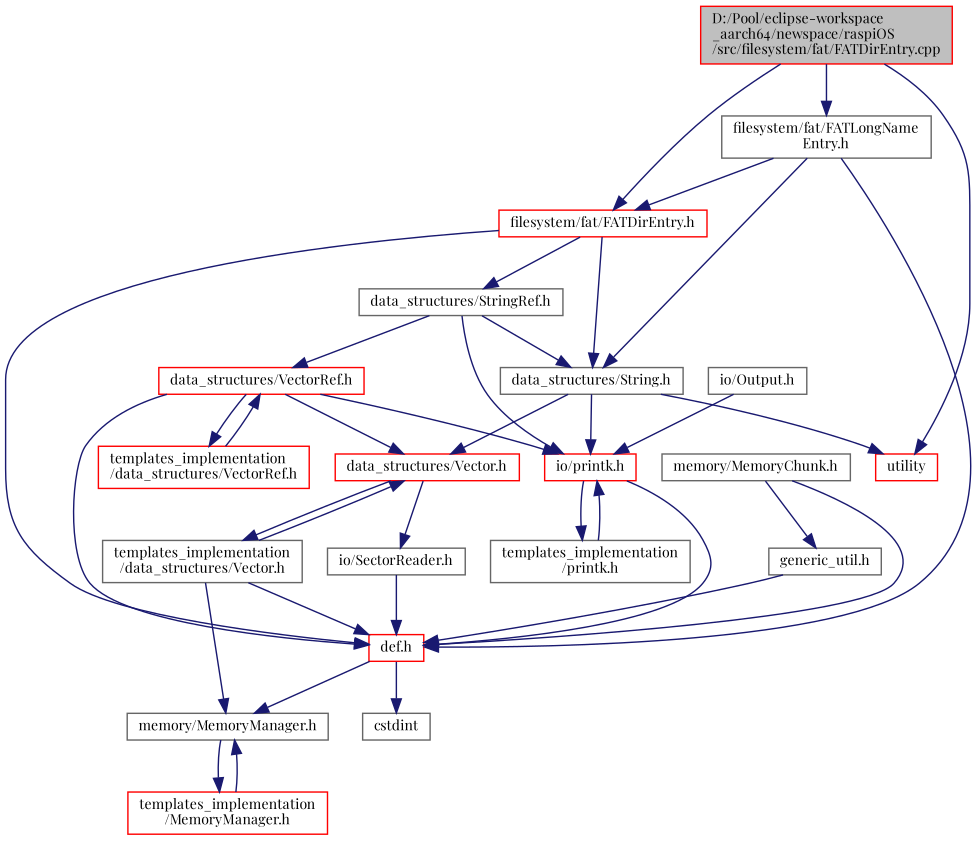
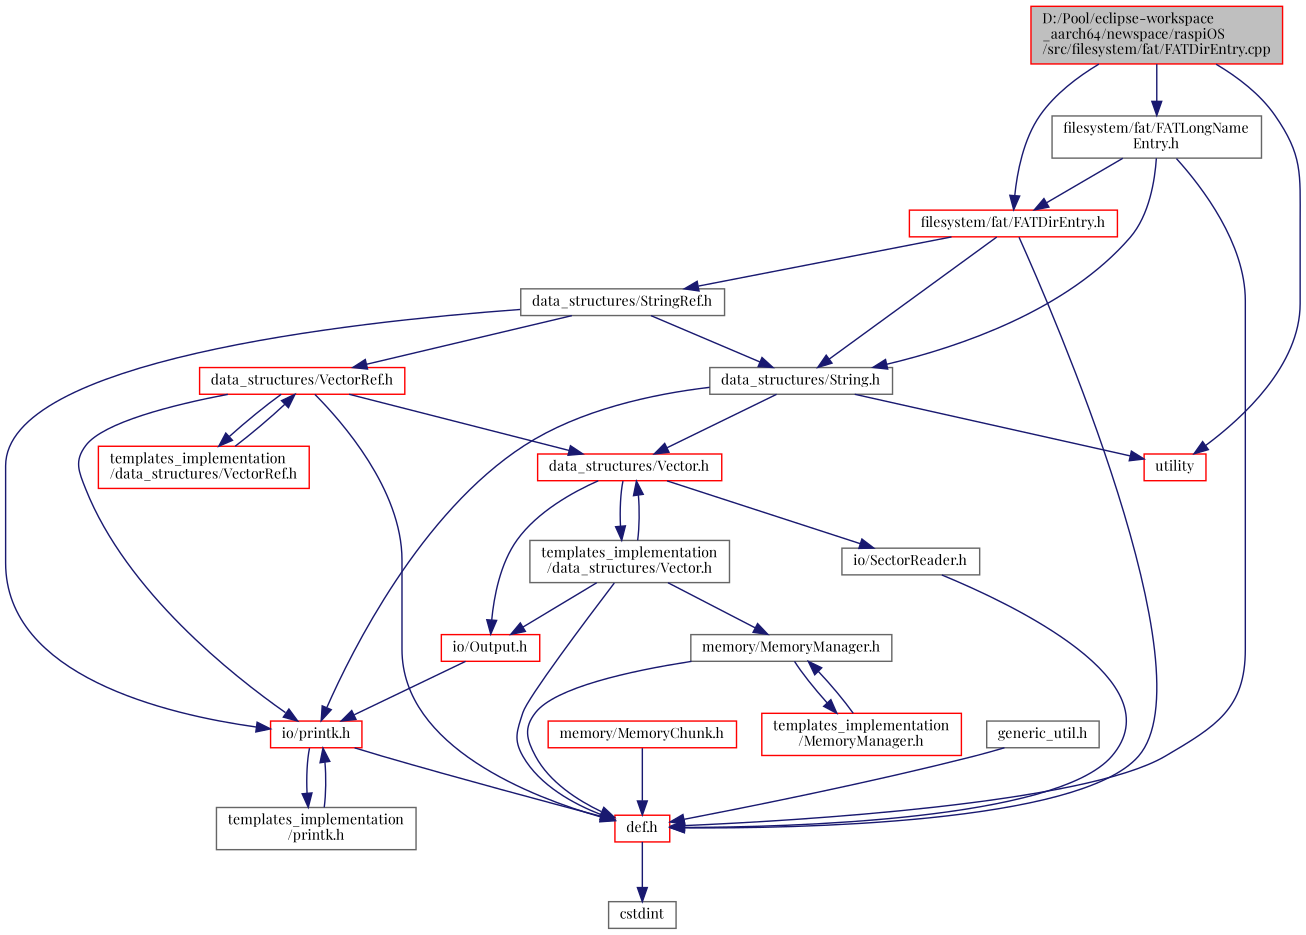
  digraph {
    fontname="Playfair Display"
    node [color=red fillcolor=white fontname="Playfair Display" fontsize=10 shape=record style=filled]
    edge [color=midnightblue fontname="Playfair Display" fontsize=10 labelfontname=Helvetica labelfontsize=10 style=solid]
    n1 [fillcolor=grey75 fontcolor=black height=0.2 label="D:/Pool/eclipse-workspace\l_aarch64/newspace/raspiOS\l/src/filesystem/fat/FATDirEntry.cpp" width=0.4]
    n2 [height=0.2 label="filesystem/fat/FATDirEntry.h" width=0.4]
    n3 [height=0.2 label=utility width=0.4]
    n4 [color=gray40 height=0.2 label="filesystem/fat/FATLongName\lEntry.h" width=0.4]
    n5 [height=0.2 label="def.h" width=0.4]
    n6 [color=gray40 height=0.2 label="data_structures/String.h" width=0.4]
    n7 [color=gray40 height=0.2 label="data_structures/StringRef.h" width=0.4]
    n8 [color=gray40 height=0.2 label=cstdint width=0.4]
    n9 [height=0.2 label="data_structures/Vector.h" width=0.4]
    n10 [height=0.2 label="io/printk.h" width=0.4]
    n11 [height=0.2 label="data_structures/VectorRef.h" width=0.4]
    n12 [color=gray40 height=0.2 label="io/SectorReader.h" width=0.4]
-   n13 [color=gray40 height=0.2 label="io/Output.h" width=0.4]
+   n13 [height=0.2 label="io/Output.h" width=0.4]
    n14 [color=gray40 height=0.2 label="templates_implementation\l/data_structures/Vector.h" width=0.4]
    n15 [color=gray40 height=0.2 label="templates_implementation\l/printk.h" width=0.4]
    n16 [color=gray40 height=0.2 label="memory/MemoryManager.h" width=0.4]
    n17 [height=0.2 label="templates_implementation\l/MemoryManager.h" width=0.4]
-   n18 [color=gray40 height=0.2 label="memory/MemoryChunk.h" width=0.4]
+   n18 [height=0.2 label="memory/MemoryChunk.h" width=0.4]
    n19 [color=gray40 height=0.2 label="generic_util.h" width=0.4]
    n20 [height=0.2 label="templates_implementation\l/data_structures/VectorRef.h" width=0.4]
    n1 -> n2
    n1 -> n3
    n1 -> n4
    n2 -> n5
    n2 -> n6
    n2 -> n7
    n4 -> n2
    n4 -> n5
    n4 -> n6
    n5 -> n8
    n6 -> n3
    n6 -> n9
    n6 -> n10
    n7 -> n6
    n7 -> n10
    n7 -> n11
    n9 -> n12
+   n9 -> n13
    n9 -> n14
    n10 -> n5
    n10 -> n15
    n11 -> n5
    n11 -> n9
    n11 -> n10
    n11 -> n20
    n12 -> n5
    n13 -> n10
    n14 -> n5
    n14 -> n9
+   n14 -> n13
    n14 -> n16
    n15 -> n10
-   n5 -> n16
+   n16 -> n5
    n16 -> n17
    n17 -> n16
    n18 -> n5
-   n18 -> n19
    n19 -> n5
    n20 -> n11
  }
